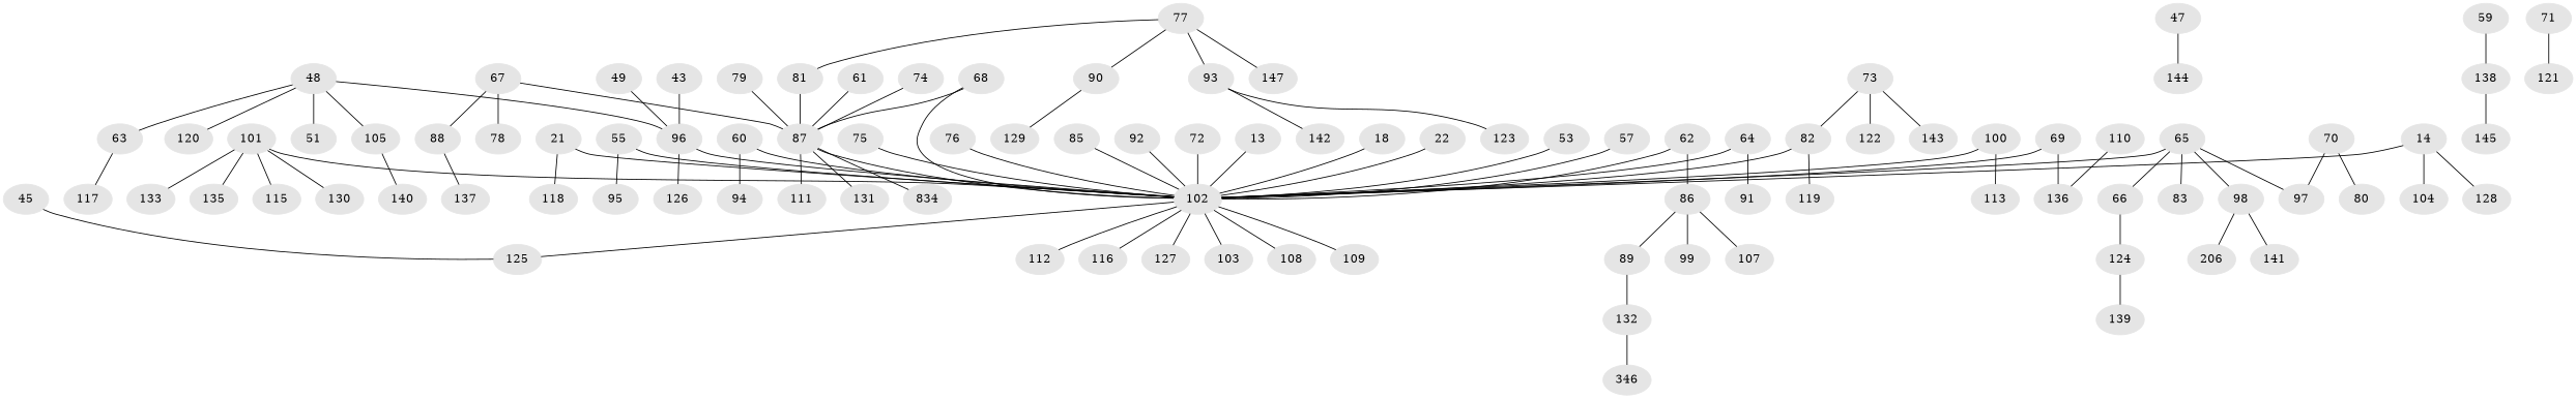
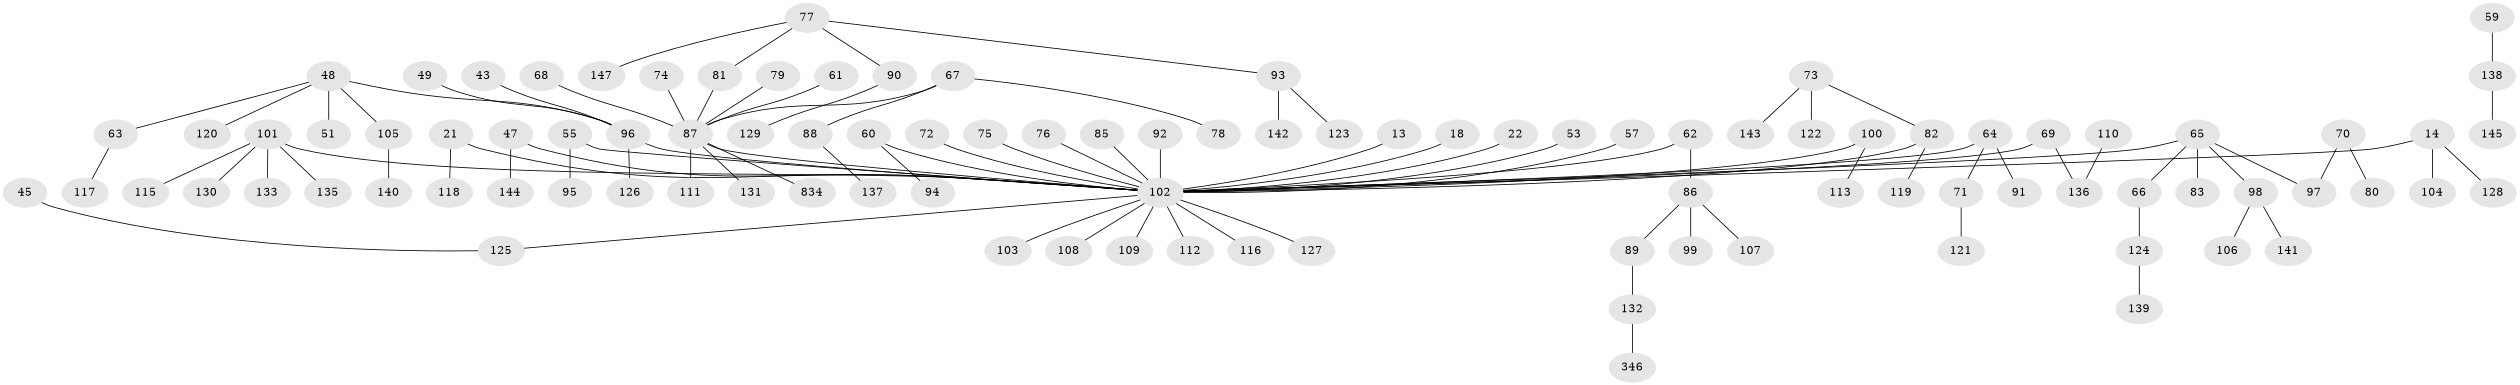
  graph {
    fontname="DejaVu Serif"
    node [color=gray90 fontname="DejaVu Serif" style=filled]
    edge [fontname="DejaVu Serif"]
    102 [super="+5+58+29+8+15+32+16+35+34+37+54+44"]
    125 [super="+11"]
    103
    108
    109
    112
    116
    127
    13
    18
    21
    118
    22
    96 [super="+20"]
    126
    43
    45
    47
    144
    48 [super="+39+42"]
    51
    63
    105
    120
    117
    140
    49
    53
    55
    95
    57
    101 [super="+24"]
    115
    130
    133
    135
    59
    138
    145
    60
    94
    87 [super="+50"]
    111
    131
    n45 [label=834]
    61
    62
    86
    89
    99
    107
    64 [super="+23"]
    71
    91
    121
    65 [super="+36"]
    66 [super="+38"]
    83
    97 [super="+41"]
    98
    124
-   106 [label=206]
+   106
    141
    139
    67 [super="+46"]
    78
    88
    137
    68
    69
    136 [super="+31"]
    70
    80
    72
    73 [super="+56"]
    82 [super="+33"]
    122
    143
    119
    74
    75
    76
    81 [super="+30"]
    77
    90
    93
    147
    129
    123
    142
    79
    n92 [label=14]
    104
    128
    85
    132
    n97 [label=346]
    92
    100
    113
    110
    102 -- 125
    102 -- 103
    102 -- 108
    102 -- 109
    102 -- 112
    102 -- 116
    102 -- 127
    13 -- 102
    18 -- 102
    21 -- 102
    21 -- 118
    22 -- 102
    96 -- 102
    96 -- 126
    43 -- 96
    45 -- 125
-   68 -- 102
+   47 -- 102
    47 -- 144
    48 -- 96
    48 -- 51
    48 -- 63
    48 -- 105
    48 -- 120
    63 -- 117
    105 -- 140
    49 -- 96
    53 -- 102
    55 -- 102
    55 -- 95
    57 -- 102
    101 -- 102
    101 -- 115
    101 -- 130
    101 -- 133
    101 -- 135
    59 -- 138
    138 -- 145
    60 -- 102
    60 -- 94
    87 -- 102
    87 -- 111
    87 -- 131
    87 -- n45
    61 -- 87
    62 -- 102
    62 -- 86
    86 -- 89
    86 -- 99
    86 -- 107
    89 -- 132
    64 -- 102
+   64 -- 71
    64 -- 91
    71 -- 121
    65 -- 102
    65 -- 66
    65 -- 83
    65 -- 97
    65 -- 98
    66 -- 124
    98 -- 106
    98 -- 141
    124 -- 139
    67 -- 87
    67 -- 78
    67 -- 88
    88 -- 137
    68 -- 87
    69 -- 102
    69 -- 136
    70 -- 97
    70 -- 80
    72 -- 102
    73 -- 82
    73 -- 122
    73 -- 143
    82 -- 102
    82 -- 119
    74 -- 87
    75 -- 102
    76 -- 102
    81 -- 87
    77 -- 81
    77 -- 90
    77 -- 93
    77 -- 147
    90 -- 129
    93 -- 123
    93 -- 142
    79 -- 87
    n92 -- 102
    n92 -- 104
    n92 -- 128
    85 -- 102
    132 -- n97
    92 -- 102
    100 -- 102
    100 -- 113
    110 -- 136
  }
